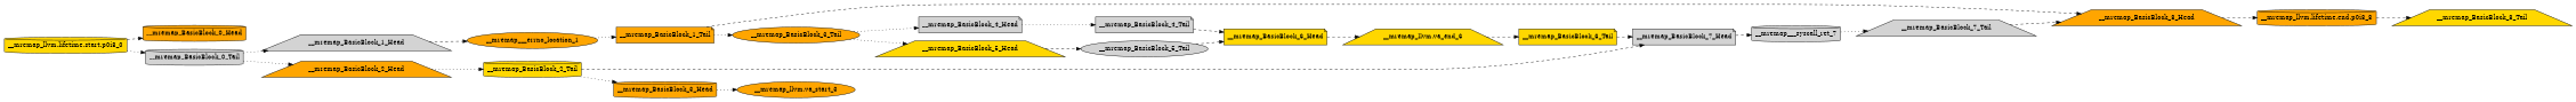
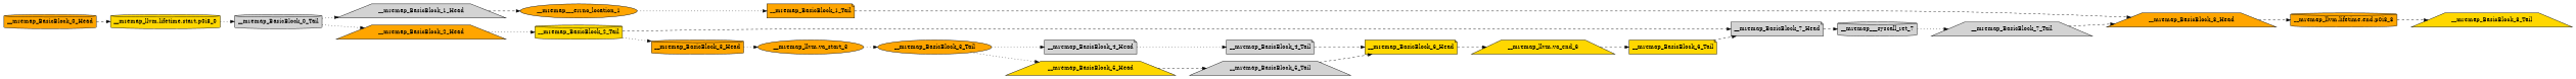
  digraph {
    rankdir=LR
    node [fillcolor=orange shape=trapezium style=filled]
    edge [style=dashed]
-   __mremap_BasicBlock_5_Tail [fillcolor=lightgrey shape=ellipse]
+   __mremap_BasicBlock_5_Tail [fillcolor=lightgrey]
    __mremap_BasicBlock_6_Head [fillcolor=gold shape=note]
    "__mremap_llvm.va_end_6" [fillcolor=gold]
    __mremap_BasicBlock_6_Tail [fillcolor=gold shape=note]
    __mremap_BasicBlock_7_Head [fillcolor=lightgrey shape=note]
    __mremap___syscall_ret_7 [fillcolor=lightgrey shape=cylinder]
    __mremap_BasicBlock_7_Tail [fillcolor=lightgrey]
    __mremap_BasicBlock_1_Tail [shape=note]
    __mremap_BasicBlock_8_Head
    "__mremap_llvm.lifetime.end.p0i8_8" [shape=cylinder]
    __mremap_BasicBlock_8_Tail [fillcolor=gold]
    __mremap_BasicBlock_4_Head [fillcolor=lightgrey shape=note]
    __mremap_BasicBlock_4_Tail [fillcolor=lightgrey shape=note]
    __mremap_BasicBlock_3_Tail [shape=ellipse]
    __mremap_BasicBlock_5_Head [fillcolor=gold]
    __mremap_BasicBlock_2_Tail [fillcolor=gold shape=cylinder]
    __mremap_BasicBlock_3_Head [shape=cylinder]
    "__mremap_llvm.va_start_3" [shape=ellipse]
    __mremap_BasicBlock_0_Head [shape=cylinder]
    "__mremap_llvm.lifetime.start.p0i8_0" [fillcolor=gold shape=cylinder]
    __mremap_BasicBlock_0_Tail [fillcolor=lightgrey shape=cylinder]
    __mremap_BasicBlock_1_Head [fillcolor=lightgrey]
    __mremap_BasicBlock_2_Head
    __mremap___errno_location_1 [shape=ellipse]
    __mremap_BasicBlock_5_Tail -> __mremap_BasicBlock_6_Head
    __mremap_BasicBlock_6_Head -> "__mremap_llvm.va_end_6"
    "__mremap_llvm.va_end_6" -> __mremap_BasicBlock_6_Tail
    __mremap_BasicBlock_6_Tail -> __mremap_BasicBlock_7_Head
    __mremap_BasicBlock_7_Head -> __mremap___syscall_ret_7
    __mremap___syscall_ret_7 -> __mremap_BasicBlock_7_Tail [style=dotted]
    __mremap_BasicBlock_7_Tail -> __mremap_BasicBlock_8_Head
    __mremap_BasicBlock_1_Tail -> __mremap_BasicBlock_8_Head
    __mremap_BasicBlock_8_Head -> "__mremap_llvm.lifetime.end.p0i8_8"
    "__mremap_llvm.lifetime.end.p0i8_8" -> __mremap_BasicBlock_8_Tail
    __mremap_BasicBlock_4_Head -> __mremap_BasicBlock_4_Tail [style=dotted]
    __mremap_BasicBlock_4_Tail -> __mremap_BasicBlock_6_Head
    __mremap_BasicBlock_3_Tail -> __mremap_BasicBlock_4_Head [style=dotted]
    __mremap_BasicBlock_3_Tail -> __mremap_BasicBlock_5_Head [style=dotted]
    __mremap_BasicBlock_5_Head -> __mremap_BasicBlock_5_Tail
    __mremap_BasicBlock_2_Tail -> __mremap_BasicBlock_7_Head
    __mremap_BasicBlock_2_Tail -> __mremap_BasicBlock_3_Head [style=dotted]
    __mremap_BasicBlock_3_Head -> "__mremap_llvm.va_start_3" [style=dotted]
-   __mremap_BasicBlock_1_Tail -> __mremap_BasicBlock_3_Tail [style=dotted]
-   "__mremap_llvm.lifetime.start.p0i8_0" -> __mremap_BasicBlock_0_Head
+   "__mremap_llvm.va_start_3" -> __mremap_BasicBlock_3_Tail [style=dotted]
+   __mremap_BasicBlock_0_Head -> "__mremap_llvm.lifetime.start.p0i8_0"
    "__mremap_llvm.lifetime.start.p0i8_0" -> __mremap_BasicBlock_0_Tail [style=dotted]
    __mremap_BasicBlock_0_Tail -> __mremap_BasicBlock_1_Head [style=dotted]
    __mremap_BasicBlock_0_Tail -> __mremap_BasicBlock_2_Head [style=dotted]
    __mremap_BasicBlock_1_Head -> __mremap___errno_location_1
    __mremap_BasicBlock_2_Head -> __mremap_BasicBlock_2_Tail [style=dotted]
    __mremap___errno_location_1 -> __mremap_BasicBlock_1_Tail [style=dotted]
  }
